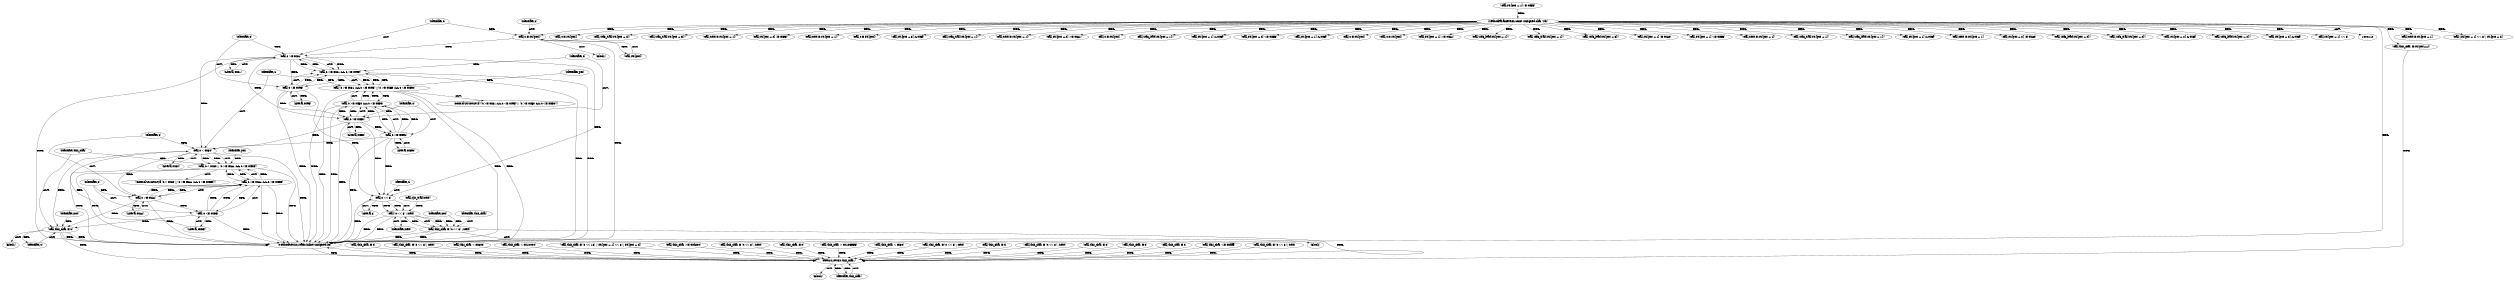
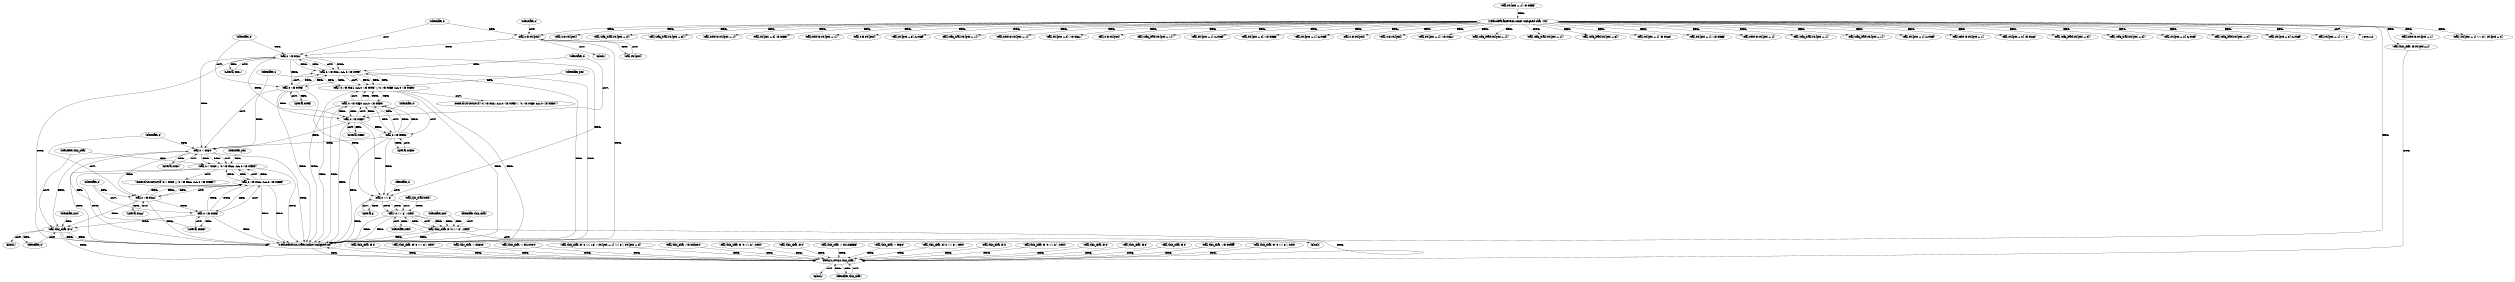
  digraph {
    n1 [label="(Call,c = str[pos])"]
    n2 [label="(Call,c >= 0x81)"]
    n3 [label="(Block,)"]
    n4 [label="(MethodReturn,static inline unsigned int)"]
    n5 [label="(Call,str[pos])"]
    n6 [label="(Call,c >= 0x81 && c <= 0x9F)"]
    n7 [label="(Call,c <= 0x9F)"]
    n8 [label="(Call,c >= 0xE0)"]
    n9 [label="(Call,c << 8)"]
    n10 [label="(Call,c < 0x80)"]
    n11 [label="(Literal,0x81)"]
    n12 [label="(Return,return this_char;)"]
    n13 [label="(MethodParameterIn,const unsigned char *str)"]
    n14 [label="(Call,next = str[pos + 1])"]
    n15 [label="(Call,(str[pos + 1] << 8) | str[pos + 2])"]
    n16 [label="(Call,c = str[pos])"]
    n17 [label="(Call,utf8_trail(str[pos + 2]))"]
    n18 [label="(Call,utf8_trail(str[pos + 3]))"]
    n19 [label="(Call,next = str[pos + 1])"]
    n20 [label="(Call,str[pos + 2] != 0xFF)"]
    n21 [label="(Call,next = str[pos + 1])"]
    n22 [label="(Call,c = str[pos])"]
    n23 [label="(Call,str[pos + 3] & 0x3f)"]
    n24 [label="(Call,utf8_trail(str[pos + 1]))"]
    n25 [label="(Call,next = str[pos + 1])"]
    n26 [label="(Call,str[pos + 2] >= 0xA1)"]
    n27 [label="(Call,c = str[pos])"]
    n28 [label="(Call,utf8_lead(str[pos + 1]))"]
    n29 [label="(Call,str[pos + 1] & 0x3f)"]
    n30 [label="(Call,str[pos + 2] <= 0xFE)"]
    n31 [label="(Call,str[pos + 1] & 0x3f)"]
    n32 [label="(Call,c = str[pos])"]
    n33 [label="(Call,c = str[pos])"]
    n34 [label="(Call,str[pos + 1] >= 0xA1)"]
    n35 [label="(Call,utf8_lead(str[pos + 1]))"]
    n36 [label="(Call,utf8_trail(str[pos + 1]))"]
    n37 [label="(Call,utf8_lead(str[pos + 3]))"]
    n38 [label="(Call,str[pos + 1] != 0xA0)"]
    n39 [label="(Call,str[pos + 1] <= 0xFE)"]
    n40 [label="(Call,next = str[pos + 1])"]
    n41 [label="(Call,utf8_trail(str[pos + 1]))"]
    n42 [label="(Call,utf8_lead(str[pos + 1]))"]
    n43 [label="(Call,str[pos + 1] & 0x3f)"]
    n44 [label="(Call,next = str[pos + 1])"]
    n45 [label="(Call,str[pos + 2] != 0xA0)"]
    n46 [label="(Call,this_char = str[pos++])"]
    n47 [label="(Call,utf8_lead(str[pos + 2]))"]
    n48 [label="(Call,utf8_trail(str[pos + 2]))"]
    n49 [label="(Call,str[pos + 2] & 0x3f)"]
    n50 [label="(Call,utf8_lead(str[pos + 2]))"]
    n51 [label="(Call,str[pos + 2] & 0x3f)"]
    n52 [label="(Call,str[pos + 1] << 8)"]
    1000112
    n54 [label="(Call,str[pos + 1] != 0xFF)"]
    n55 [label="(Call,(c >= 0x81 && c <= 0x9F) || (c >= 0xE0 && c <= 0xFC))"]
    n56 [label="(Literal,0x9F)"]
    n57 [label="(Call,c >= 0xE0 && c <= 0xFC)"]
    n58 [label="(Call,c <= 0xFC)"]
    n59 [label="(Literal,0xE0)"]
    n60 [label="(Call,(c << 8) | next)"]
    n61 [label="(Literal,8)"]
    n62 [label="(Call,c < 0x80 || (c >= 0xA1 && c <= 0xDF))"]
    n63 [label="(Call,c >= 0xA1)"]
    n64 [label="(Call,this_char = c)"]
    n65 [label="(Literal,0x80)"]
    n66 [label="(ControlStructure,if ((c >= 0x81 && c <= 0x9F) || (c >= 0xE0 && c <= 0xFC)))"]
    n67 [label="(Literal,0xFC)"]
    n68 [label="(Call,this_char = (c << 8) | next)"]
    n69 [label="(Identifier,next)"]
    n70 [label="(Block,)"]
    n71 [label="(Block,)"]
    n72 [label="(Identifier,this_char)"]
    n73 [label="(Call,c >= 0xA1 && c <= 0xDF)"]
    n74 [label="(ControlStructure,if (c < 0x80 || (c >= 0xA1 && c <= 0xDF)))"]
    n75 [label="(Call,c <= 0xDF)"]
    n76 [label="(Literal,0xA1)"]
    n77 [label="(Block,)"]
    n78 [label="(Identifier,c)"]
    n79 [label="(Literal,0xDF)"]
    n80 [label="(Call,this_char = c)"]
    n81 [label="(Identifier,pos)"]
    n82 [label="(Call,this_char = (c << 8) | next)"]
    n83 [label="(Call,this_char < 0x800)"]
    n84 [label="(Identifier,pos)"]
    n85 [label="(Call,this_char < 0x10000)"]
    n86 [label="(Call,this_char = (c << 16) | (str[pos + 1] << 8) | str[pos + 2])"]
    n87 [label="(Identifier,this_char)"]
    n88 [label="(Call,this_char >= 0xd800)"]
    n89 [label="(Call,this_char = (c << 8) | next)"]
    n90 [label="(Identifier,c)"]
    n91 [label="(Identifier,c)"]
    n92 [label="(Identifier,c)"]
    n93 [label="(Call,this_char = 0)"]
    n94 [label="(Call,this_char > 0x10FFFF)"]
    n95 [label="(Call,sjis_trail(next))"]
    n96 [label="(Identifier,c)"]
    n97 [label="(Call,this_char < 0x80)"]
    n98 [label="(Call,this_char = (c << 8) | next)"]
    n99 [label="(Call,this_char = c)"]
    n100 [label="(Identifier,c)"]
    n101 [label="(Identifier,this_char)"]
    n102 [label="(Identifier,pos)"]
    n103 [label="(Call,this_char = (c << 8) | next)"]
    n104 [label="(Identifier,pos)"]
    n105 [label="(Call,this_char = c)"]
    n106 [label="(Call,this_char = c)"]
    n107 [label="(Identifier,c)"]
    n108 [label="(Call,this_char = c)"]
    n109 [label="(Identifier,c)"]
    n110 [label="(Call,this_char <= 0xdfff)"]
    n111 [label="(Call,this_char = (c << 8) | next)"]
    n112 [label="(Identifier,c)"]
    n113 [label="(Identifier,c)"]
    n1 -> n2 [label="DDG: "]
    n1 -> n3 [label="AST: "]
    n1 -> n4 [label="DDG: "]
    n1 -> n5 [label="CFG: "]
    n2 -> n4 [label="DDG: "]
    n2 -> n6 [label="AST: "]
    n2 -> n6 [label="DDG: "]
    n2 -> n6 [label="DDG: "]
    n2 -> n7 [label="DDG: "]
    n2 -> n8 [label="DDG: "]
    n2 -> n9 [label="DDG: "]
    n2 -> n10 [label="DDG: "]
    n2 -> n11 [label="CFG: "]
    n4 -> n12 [label="CFG: "]
    n5 -> n1 [label="AST: "]
    n6 -> n2 [label="CFG: "]
    n6 -> n4 [label="DDG: "]
    n6 -> n4 [label="DDG: "]
    n6 -> n7 [label="CFG: "]
    n6 -> n55 [label="AST: "]
    n6 -> n55 [label="DDG: "]
    n6 -> n55 [label="DDG: "]
    n7 -> n4 [label="DDG: "]
    n7 -> n6 [label="AST: "]
    n7 -> n6 [label="DDG: "]
    n7 -> n6 [label="DDG: "]
    n7 -> n8 [label="DDG: "]
    n7 -> n9 [label="DDG: "]
-   n7 -> n56 [label="DDG: "]
+   n7 -> n10 [label="DDG: "]
+   n7 -> n56 [label="CFG: "]
    n8 -> n4 [label="DDG: "]
    n8 -> n9 [label="DDG: "]
    n8 -> n10 [label="DDG: "]
    n8 -> n57 [label="AST: "]
    n8 -> n57 [label="DDG: "]
    n8 -> n57 [label="DDG: "]
    n8 -> n58 [label="DDG: "]
    n8 -> n59 [label="CFG: "]
    n9 -> n4 [label="DDG: "]
    n9 -> n60 [label="AST: "]
    n9 -> n60 [label="DDG: "]
    n9 -> n60 [label="DDG: "]
    n9 -> n61 [label="CFG: "]
    n10 -> n4 [label="DDG: "]
    n10 -> n62 [label="AST: "]
    n10 -> n62 [label="DDG: "]
    n10 -> n62 [label="DDG: "]
    n10 -> n63 [label="DDG: "]
    n10 -> n64 [label="DDG: "]
    n10 -> n65 [label="CFG: "]
    n11 -> n2 [label="AST: "]
    n12 -> n4 [label="DDG: "]
    n12 -> n71 [label="AST: "]
    n12 -> n72 [label="CFG: "]
    n13 -> n1 [label="DDG: "]
    n13 -> n4 [label="DDG: "]
    n13 -> n14 [label="DDG: "]
    n13 -> n15 [label="DDG: "]
    n13 -> n16 [label="DDG: "]
    n13 -> n17 [label="DDG: "]
    n13 -> n18 [label="DDG: "]
    n13 -> n19 [label="DDG: "]
    n13 -> n20 [label="DDG: "]
    n13 -> n21 [label="DDG: "]
    n13 -> n22 [label="DDG: "]
    n13 -> n23 [label="DDG: "]
    n13 -> n24 [label="DDG: "]
    n13 -> n25 [label="DDG: "]
    n13 -> n26 [label="DDG: "]
    n13 -> n27 [label="DDG: "]
    n13 -> n28 [label="DDG: "]
    n13 -> n29 [label="DDG: "]
    n13 -> n30 [label="DDG: "]
    n13 -> n31 [label="DDG: "]
    n13 -> n32 [label="DDG: "]
    n13 -> n33 [label="DDG: "]
    n13 -> n34 [label="DDG: "]
    n13 -> n35 [label="DDG: "]
    n13 -> n36 [label="DDG: "]
    n13 -> n37 [label="DDG: "]
    n13 -> n38 [label="DDG: "]
    n13 -> n39 [label="DDG: "]
    n13 -> n40 [label="DDG: "]
    n13 -> n41 [label="DDG: "]
    n13 -> n42 [label="DDG: "]
    n13 -> n43 [label="DDG: "]
    n13 -> n44 [label="DDG: "]
    n13 -> n45 [label="DDG: "]
    n13 -> n46 [label="DDG: "]
    n13 -> n47 [label="DDG: "]
    n13 -> n48 [label="DDG: "]
    n13 -> n49 [label="DDG: "]
    n13 -> n50 [label="DDG: "]
    n13 -> n51 [label="DDG: "]
    n13 -> n52 [label="DDG: "]
    n13 -> 1000112 [label="AST: "]
    n46 -> n12 [label="DDG: "]
    n54 -> n13 [label="DDG: "]
    n55 -> n4 [label="DDG: "]
    n55 -> n4 [label="DDG: "]
    n55 -> n4 [label="DDG: "]
    n55 -> n6 [label="CFG: "]
    n55 -> n57 [label="CFG: "]
    n55 -> n66 [label="AST: "]
    n56 -> n7 [label="AST: "]
    n57 -> n4 [label="DDG: "]
    n57 -> n4 [label="DDG: "]
    n57 -> n8 [label="CFG: "]
    n57 -> n55 [label="AST: "]
    n57 -> n55 [label="DDG: "]
    n57 -> n55 [label="DDG: "]
    n57 -> n58 [label="CFG: "]
    n58 -> n4 [label="DDG: "]
    n58 -> n9 [label="DDG: "]
    n58 -> n10 [label="DDG: "]
    n58 -> n57 [label="AST: "]
    n58 -> n57 [label="DDG: "]
    n58 -> n57 [label="DDG: "]
    n58 -> n67 [label="CFG: "]
    n59 -> n8 [label="AST: "]
    n60 -> n4 [label="DDG: "]
    n60 -> n4 [label="DDG: "]
    n60 -> n68 [label="AST: "]
    n60 -> n68 [label="DDG: "]
    n60 -> n68 [label="DDG: "]
    n60 -> n69 [label="CFG: "]
    n61 -> n9 [label="AST: "]
    n62 -> n4 [label="DDG: "]
    n62 -> n4 [label="DDG: "]
    n62 -> n4 [label="DDG: "]
    n62 -> n73 [label="CFG: "]
    n62 -> n74 [label="AST: "]
    n63 -> n4 [label="DDG: "]
    n63 -> n64 [label="DDG: "]
    n63 -> n73 [label="AST: "]
    n63 -> n73 [label="DDG: "]
    n63 -> n73 [label="DDG: "]
    n63 -> n75 [label="DDG: "]
    n63 -> n76 [label="CFG: "]
    n64 -> n4 [label="DDG: "]
    n64 -> n4 [label="DDG: "]
    n64 -> n12 [label="DDG: "]
    n64 -> n77 [label="AST: "]
    n64 -> n78 [label="CFG: "]
    n65 -> n10 [label="AST: "]
    n67 -> n58 [label="AST: "]
    n68 -> n4 [label="DDG: "]
    n68 -> n4 [label="DDG: "]
    n68 -> n12 [label="DDG: "]
    n68 -> n60 [label="CFG: "]
    n68 -> n70 [label="AST: "]
    n69 -> n60 [label="AST: "]
    n72 -> n12 [label="AST: "]
    n72 -> n12 [label="DDG: "]
    n73 -> n4 [label="DDG: "]
    n73 -> n4 [label="DDG: "]
    n73 -> n62 [label="AST: "]
    n73 -> n62 [label="DDG: "]
    n73 -> n62 [label="DDG: "]
    n73 -> n63 [label="CFG: "]
    n73 -> n75 [label="CFG: "]
    n75 -> n4 [label="DDG: "]
    n75 -> n64 [label="DDG: "]
    n75 -> n73 [label="AST: "]
    n75 -> n73 [label="DDG: "]
    n75 -> n73 [label="DDG: "]
    n75 -> n79 [label="CFG: "]
    n76 -> n63 [label="AST: "]
    n78 -> n64 [label="AST: "]
    n79 -> n10 [label="CFG: "]
    n79 -> n75 [label="AST: "]
    n80 -> n12 [label="DDG: "]
    n81 -> n55 [label="CFG: "]
    n82 -> n12 [label="DDG: "]
    n83 -> n12 [label="DDG: "]
    n84 -> n68 [label="CFG: "]
    n85 -> n12 [label="DDG: "]
    n86 -> n12 [label="DDG: "]
    n87 -> n62 [label="CFG: "]
    n87 -> n64 [label="AST: "]
    n88 -> n12 [label="DDG: "]
    n89 -> n12 [label="DDG: "]
    n90 -> n10 [label="AST: "]
    n90 -> n55 [label="CFG: "]
    n91 -> n1 [label="AST: "]
    n92 -> n6 [label="CFG: "]
    n92 -> n8 [label="AST: "]
    n93 -> n12 [label="DDG: "]
    n94 -> n12 [label="DDG: "]
    n95 -> n60 [label="DDG: "]
    n96 -> n1 [label="CFG: "]
    n96 -> n2 [label="AST: "]
    n97 -> n12 [label="DDG: "]
    n98 -> n12 [label="DDG: "]
    n99 -> n12 [label="DDG: "]
    n100 -> n10 [label="CFG: "]
    n100 -> n63 [label="AST: "]
    n101 -> n68 [label="AST: "]
    n102 -> n62 [label="CFG: "]
    n103 -> n12 [label="DDG: "]
    n104 -> n64 [label="CFG: "]
    n105 -> n12 [label="DDG: "]
    n106 -> n12 [label="DDG: "]
    n107 -> n9 [label="AST: "]
    n108 -> n12 [label="DDG: "]
    n109 -> n8 [label="CFG: "]
    n109 -> n58 [label="AST: "]
    n110 -> n12 [label="DDG: "]
    n111 -> n12 [label="DDG: "]
    n112 -> n2 [label="CFG: "]
    n112 -> n7 [label="AST: "]
    n113 -> n63 [label="CFG: "]
    n113 -> n75 [label="AST: "]
  }
